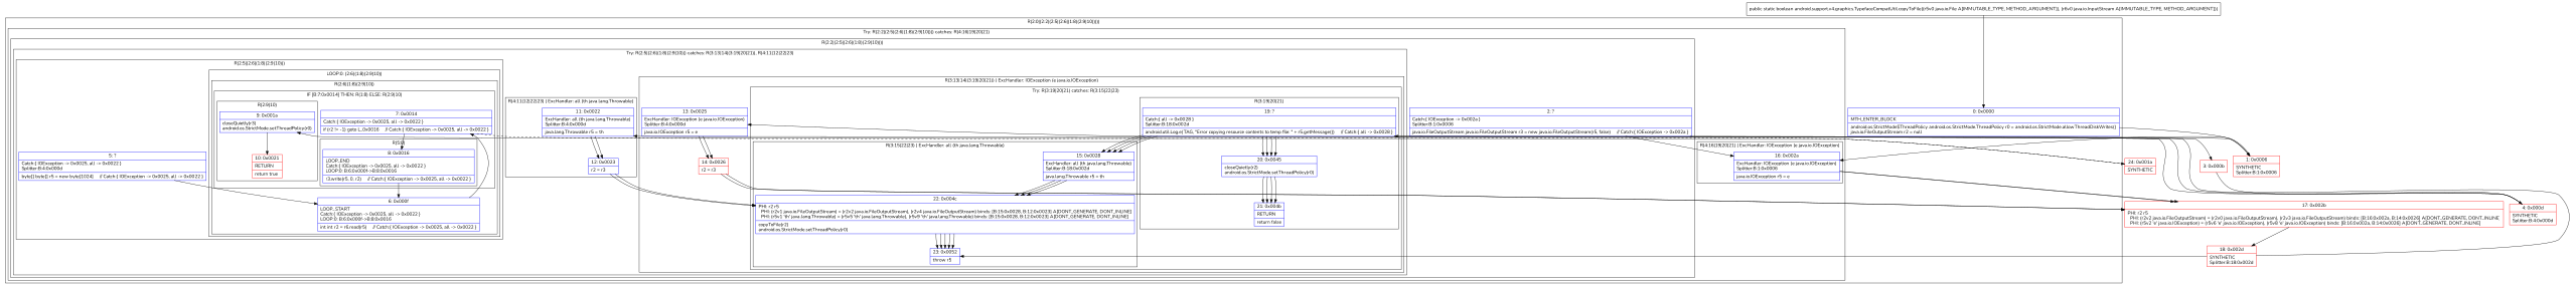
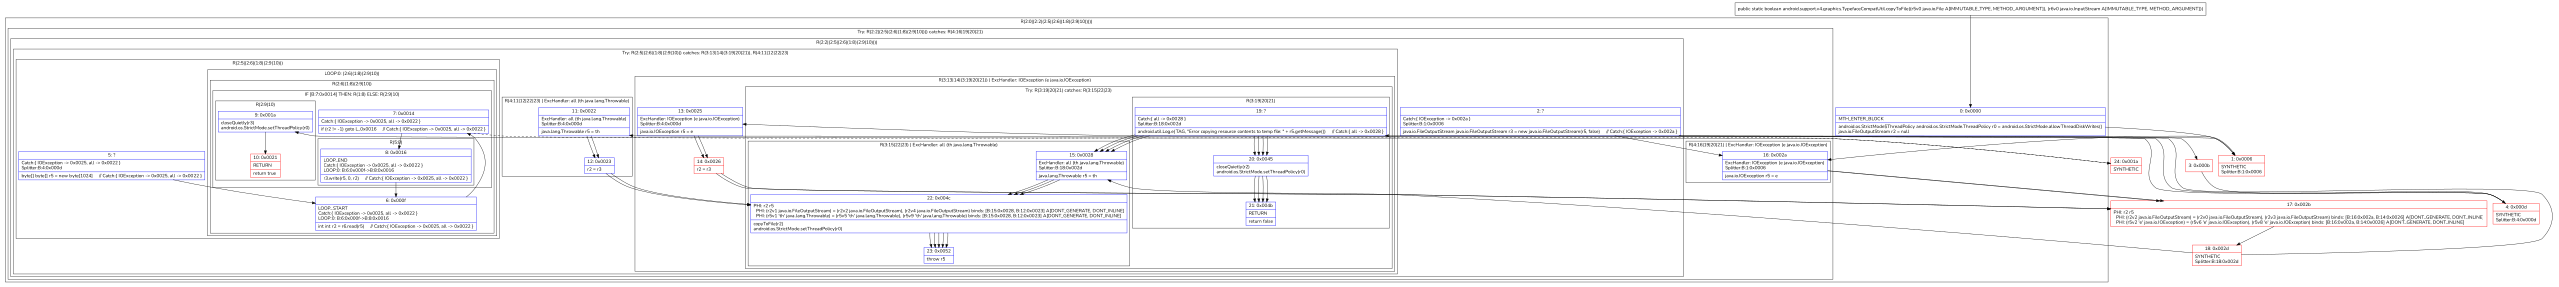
  digraph {
    fontname=Nunito
    node [color=blue fontname=Nunito shape=record]
    edge [fontname=Nunito]
    n1 [label="{8\:\ 0x0016|LOOP_END\lCatch:\{ IOException \-\> 0x0025, all \-\> 0x0022 \}\lLOOP:0: B:6:0x000f\-\>B:8:0x0016\l|r3.write(r5, 0, r2)     \/\/ Catch:\{ IOException \-\> 0x0025, all \-\> 0x0022 \}\l}"]
    n2 [label="{9\:\ 0x001a|closeQuietly(r3)\landroid.os.StrictMode.setThreadPolicy(r0)\l}"]
    n3 [color=red label="{10\:\ 0x0021|RETURN\l|return true\l}"]
    n4 [label="{7\:\ 0x0014|Catch:\{ IOException \-\> 0x0025, all \-\> 0x0022 \}\l|if (r2 != \-1) goto L_0x0016     \/\/ Catch:\{ IOException \-\> 0x0025, all \-\> 0x0022 \}\l}"]
    n5 [label="{6\:\ 0x000f|LOOP_START\lCatch:\{ IOException \-\> 0x0025, all \-\> 0x0022 \}\lLOOP:0: B:6:0x000f\-\>B:8:0x0016\l|int int r2 = r6.read(r5)     \/\/ Catch:\{ IOException \-\> 0x0025, all \-\> 0x0022 \}\l}"]
    n6 [label="{5\:\ ?|Catch:\{ IOException \-\> 0x0025, all \-\> 0x0022 \}\lSplitter:B:4:0x000d\l|byte[] byte[] r5 = new byte[1024]     \/\/ Catch:\{ IOException \-\> 0x0025, all \-\> 0x0022 \}\l}"]
    n7 [label="{19\:\ ?|Catch:\{ all \-\> 0x0028 \}\lSplitter:B:18:0x002d\l|android.util.Log.e(TAG, \"Error copying resource contents to temp file: \" + r5.getMessage())     \/\/ Catch:\{ all \-\> 0x0028 \}\l}"]
    n8 [label="{20\:\ 0x0045|closeQuietly(r2)\landroid.os.StrictMode.setThreadPolicy(r0)\l}"]
    n9 [label="{21\:\ 0x004b|RETURN\l|return false\l}"]
    n10 [label="{15\:\ 0x0028|ExcHandler: all (th java.lang.Throwable)\lSplitter:B:18:0x002d\l|java.lang.Throwable r5 = th\l}"]
    n11 [label="{22\:\ 0x004c|PHI: r2 r5 \l  PHI: (r2v1 java.io.FileOutputStream) = (r2v2 java.io.FileOutputStream), (r2v4 java.io.FileOutputStream) binds: [B:15:0x0028, B:12:0x0023] A[DONT_GENERATE, DONT_INLINE]\l  PHI: (r5v1 'th' java.lang.Throwable) = (r5v5 'th' java.lang.Throwable), (r5v9 'th' java.lang.Throwable) binds: [B:15:0x0028, B:12:0x0023] A[DONT_GENERATE, DONT_INLINE]\l|copyToFile(r2)\landroid.os.StrictMode.setThreadPolicy(r0)\l}"]
    n12 [label="{23\:\ 0x0052|throw r5\l}"]
    n13 [label="{13\:\ 0x0025|ExcHandler: IOException (e java.io.IOException)\lSplitter:B:4:0x000d\l|java.io.IOException r5 = e\l}"]
    n14 [color=red label="{14\:\ 0x0026|r2 = r3\l}"]
    n15 [label="{11\:\ 0x0022|ExcHandler: all (th java.lang.Throwable)\lSplitter:B:4:0x000d\l|java.lang.Throwable r5 = th\l}"]
    n16 [label="{12\:\ 0x0023|r2 = r3\l}"]
    n17 [label="{2\:\ ?|Catch:\{ IOException \-\> 0x002a \}\lSplitter:B:1:0x0006\l|java.io.FileOutputStream java.io.FileOutputStream r3 = new java.io.FileOutputStream(r5, false)     \/\/ Catch:\{ IOException \-\> 0x002a \}\l}"]
    n18 [label="{16\:\ 0x002a|ExcHandler: IOException (e java.io.IOException)\lSplitter:B:1:0x0006\l|java.io.IOException r5 = e\l}"]
    n19 [label="{0\:\ 0x0000|MTH_ENTER_BLOCK\l|android.os.StrictMode$ThreadPolicy android.os.StrictMode.ThreadPolicy r0 = android.os.StrictMode.allowThreadDiskWrites()\ljava.io.FileOutputStream r2 = null\l}"]
    n20 [color=red label="{24\:\ 0x001a|SYNTHETIC\l}"]
    n21 [color=red label="{17\:\ 0x002b|PHI: r2 r5 \l  PHI: (r2v2 java.io.FileOutputStream) = (r2v0 java.io.FileOutputStream), (r2v3 java.io.FileOutputStream) binds: [B:16:0x002a, B:14:0x0026] A[DONT_GENERATE, DONT_INLINE]\l  PHI: (r5v2 'e' java.io.IOException) = (r5v6 'e' java.io.IOException), (r5v8 'e' java.io.IOException) binds: [B:16:0x002a, B:14:0x0026] A[DONT_GENERATE, DONT_INLINE]\l}"]
    n22 [color=red label="{1\:\ 0x0006|SYNTHETIC\lSplitter:B:1:0x0006\l}"]
    n23 [color=red label="{3\:\ 0x000b}"]
    n24 [color=red label="{4\:\ 0x000d|SYNTHETIC\lSplitter:B:4:0x000d\l}"]
    n25 [color=red label="{18\:\ 0x002d|SYNTHETIC\lSplitter:B:18:0x002d\l}"]
    n26 [label="{public static boolean android.support.v4.graphics.TypefaceCompatUtil.copyToFile((r5v0 java.io.File A[IMMUTABLE_TYPE, METHOD_ARGUMENT]), (r6v0 java.io.InputStream A[IMMUTABLE_TYPE, METHOD_ARGUMENT])) }" color=""]
    subgraph cluster_1 {
      label="R(2:0|(2:2|(2:5|(2:6|(1:8)(2:9|10)))))"
      n19
      subgraph cluster_2 {
        label="Try: R(2:2|(2:5|(2:6|(1:8)(2:9|10)))) catches: R(4:16|19|20|21)"
        subgraph cluster_3 {
          label="R(2:2|(2:5|(2:6|(1:8)(2:9|10))))"
          n17
          subgraph cluster_4 {
            label="Try: R(2:5|(2:6|(1:8)(2:9|10))) catches: R(3:13|14|(3:19|20|21)), R(4:11|12|22|23)"
            subgraph cluster_5 {
              label="R(2:5|(2:6|(1:8)(2:9|10)))"
              n6
              subgraph cluster_6 {
                label="LOOP:0: (2:6|(1:8)(2:9|10))"
                subgraph cluster_7 {
                  label="R(2:6|(1:8)(2:9|10))"
                  n5
                  subgraph cluster_8 {
                    label="IF [B:7:0x0014] THEN: R(1:8) ELSE: R(2:9|10)"
                    n4
                    subgraph cluster_9 {
                      label="R(5:8)"
                      n1
                    }
                    subgraph cluster_10 {
                      label="R(2:9|10)"
                      n2
                      n3
                    }
                  }
                }
              }
            }
            subgraph cluster_11 {
              label="R(3:13|14|(3:19|20|21)) | ExcHandler: IOException (e java.io.IOException)\l"
              n13
              n14
              subgraph cluster_12 {
                label="Try: R(3:19|20|21) catches: R(3:15|22|23)"
                subgraph cluster_13 {
                  label="R(3:19|20|21)"
                  n7
                  n8
                  n9
                }
                subgraph cluster_14 {
                  label="R(3:15|22|23) | ExcHandler: all (th java.lang.Throwable)\l"
                  n10
                  n11
                  n12
                }
              }
            }
            subgraph cluster_15 {
              label="R(4:11|12|22|23) | ExcHandler: all (th java.lang.Throwable)\l"
              n15
              n16
            }
          }
        }
        subgraph cluster_16 {
          label="R(4:16|19|20|21) | ExcHandler: IOException (e java.io.IOException)\l"
          n18
        }
      }
    }
    subgraph cluster_17 {
      label="R(4:16|19|20|21) | ExcHandler: IOException (e java.io.IOException)\l"
    }
    subgraph cluster_18 {
      label="R(3:13|14|(3:19|20|21)) | ExcHandler: IOException (e java.io.IOException)\l"
      subgraph cluster_19 {
        label="Try: R(3:19|20|21) catches: R(3:15|22|23)"
        subgraph cluster_20 {
          label="R(3:19|20|21)"
        }
        subgraph cluster_21 {
          label="R(3:15|22|23) | ExcHandler: all (th java.lang.Throwable)\l"
        }
      }
    }
    subgraph cluster_22 {
      label="R(4:11|12|22|23) | ExcHandler: all (th java.lang.Throwable)\l"
    }
    subgraph cluster_23 {
      label="R(3:15|22|23) | ExcHandler: all (th java.lang.Throwable)\l"
    }
    n1 -> n5
    n2 -> n3
    n4 -> n1
    n4 -> n20 [style=dashed]
    n5 -> n4
    n6 -> n5
    n7 -> n8
    n7 -> n8
    n7 -> n8
    n7 -> n8
    n7 -> n10
    n7 -> n10
    n7 -> n10
    n7 -> n10
    n8 -> n9
    n8 -> n9
    n8 -> n9
    n8 -> n9
    n10 -> n11
    n10 -> n11
    n10 -> n11
    n11 -> n12
    n11 -> n12
    n11 -> n12
    n11 -> n12
    n11 -> n12
    n13 -> n14
    n13 -> n14
    n14 -> n21
    n14 -> n21
    n15 -> n16
    n15 -> n16
    n16 -> n11
    n16 -> n11
    n17 -> n18
    n17 -> n22
-   n7 -> n23
+   n17 -> n23
    n18 -> n21
    n18 -> n21
    n19 -> n22
    n20 -> n2
    n21 -> n25
    n22 -> n18
    n23 -> n24
    n24 -> n13
    n24 -> n15
    n25 -> n7
-   n25 -> n12
+   n25 -> n10
    n26 -> n19
  }
